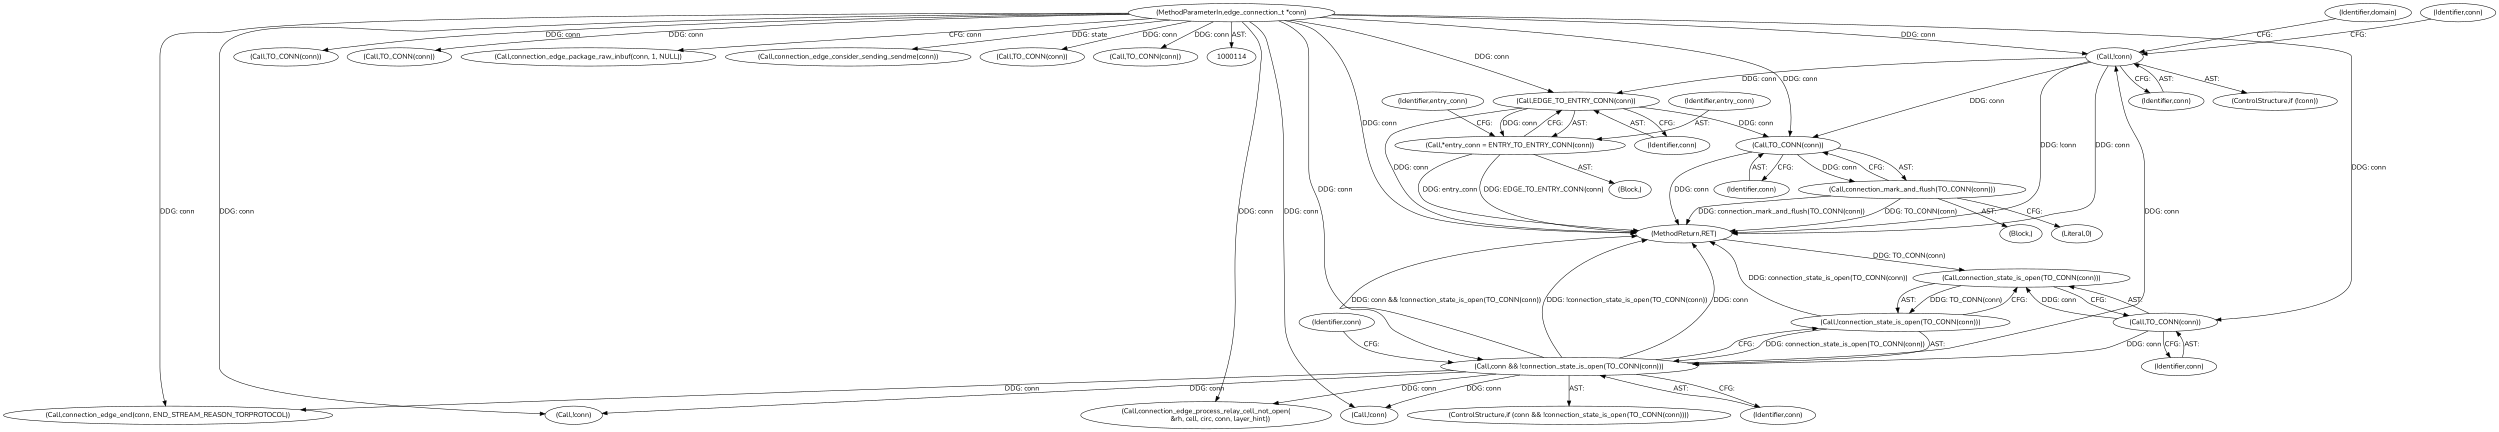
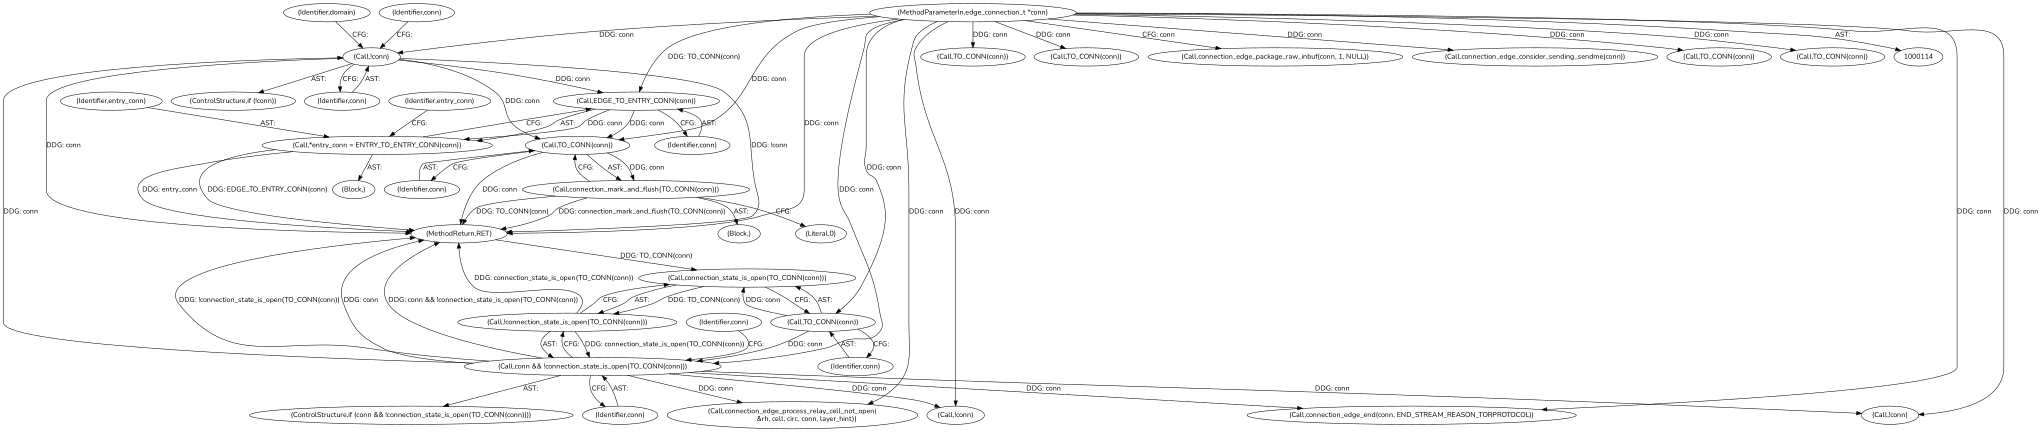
  digraph {
    fontname=Nunito
    node [fontname=Nunito]
    edge [fontname=Nunito]
    n1 [label="(Call,!conn)"]
    n2 [label="(Call,EDGE_TO_ENTRY_CONN(conn))"]
    n3 [label="(Call,TO_CONN(conn))"]
    n4 [label="(MethodReturn,RET)"]
    n5 [label="(ControlStructure,if (!conn))"]
    n6 [label="(Identifier,conn)"]
    n7 [label="(Call,*entry_conn = ENTRY_TO_ENTRY_CONN(conn))"]
    n8 [label="(Identifier,conn)"]
    n9 [label="(Call,connection_mark_and_flush(TO_CONN(conn)))"]
    n10 [label="(Identifier,conn)"]
    n11 [label="(Call,connection_state_is_open(TO_CONN(conn)))"]
    n12 [label="(Call,conn && !connection_state_is_open(TO_CONN(conn)))"]
    n13 [label="(Call,!connection_state_is_open(TO_CONN(conn)))"]
    n14 [label="(Call,connection_edge_process_relay_cell_not_open(\n               &rh, cell, circ, conn, layer_hint))"]
    n15 [label="(Call,connection_edge_end(conn, END_STREAM_REASON_TORPROTOCOL))"]
    n16 [label="(Call,!conn)"]
    n17 [label="(Identifier,conn)"]
    n18 [label="(Call,!conn)"]
    n19 [label="(ControlStructure,if (conn && !connection_state_is_open(TO_CONN(conn))))"]
    n20 [label="(Call,TO_CONN(conn))"]
    n21 [label="(Identifier,conn)"]
    n22 [label="(MethodParameterIn,edge_connection_t *conn)"]
    n23 [label="(Call,TO_CONN(conn))"]
    n24 [label="(Call,TO_CONN(conn))"]
    n25 [label="(Call,connection_edge_package_raw_inbuf(conn, 1, NULL))"]
    n26 [label="(Call,connection_edge_consider_sending_sendme(conn))"]
    n27 [label="(Call,TO_CONN(conn))"]
    n28 [label="(Call,TO_CONN(conn))"]
    1000114
    n30 [label="(Block,)"]
    n31 [label="(Block,)"]
    n32 [label="(Literal,0)"]
    n33 [label="(Identifier,domain)"]
    n34 [label="(Identifier,entry_conn)"]
    n35 [label="(Identifier,conn)"]
    n36 [label="(Identifier,entry_conn)"]
    n37 [label="(Identifier,conn)"]
    n1 -> n2 [label="DDG: conn"]
    n1 -> n3 [label="DDG: conn"]
    n1 -> n4 [label="DDG: !conn"]
    n1 -> n4 [label="DDG: conn"]
    n1 -> n5 [label="AST: "]
    n1 -> n6 [label="CFG: "]
    n2 -> n3 [label="DDG: conn"]
-   n2 -> n4 [label="DDG: conn"]
    n2 -> n7 [label="AST: "]
    n2 -> n7 [label="DDG: conn"]
    n2 -> n8 [label="CFG: "]
    n3 -> n4 [label="DDG: conn"]
    n3 -> n9 [label="AST: "]
    n3 -> n9 [label="DDG: conn"]
    n3 -> n10 [label="CFG: "]
    n4 -> n11 [label="DDG: TO_CONN(conn)"]
    n6 -> n1 [label="AST: "]
    n7 -> n2 [label="CFG: "]
    n7 -> n4 [label="DDG: EDGE_TO_ENTRY_CONN(conn)"]
    n7 -> n4 [label="DDG: entry_conn"]
    n7 -> n30 [label="AST: "]
    n8 -> n2 [label="AST: "]
    n9 -> n3 [label="CFG: "]
    n9 -> n4 [label="DDG: TO_CONN(conn)"]
    n9 -> n4 [label="DDG: connection_mark_and_flush(TO_CONN(conn))"]
    n9 -> n31 [label="AST: "]
    n9 -> n32 [label="CFG: "]
    n10 -> n3 [label="AST: "]
    n11 -> n13 [label="AST: "]
    n11 -> n13 [label="DDG: TO_CONN(conn)"]
    n11 -> n20 [label="CFG: "]
    n12 -> n1 [label="DDG: conn"]
    n12 -> n4 [label="DDG: conn"]
    n12 -> n4 [label="DDG: !connection_state_is_open(TO_CONN(conn))"]
    n12 -> n4 [label="DDG: conn && !connection_state_is_open(TO_CONN(conn))"]
    n12 -> n13 [label="CFG: "]
    n12 -> n14 [label="DDG: conn"]
    n12 -> n15 [label="DDG: conn"]
    n12 -> n16 [label="DDG: conn"]
    n12 -> n17 [label="CFG: "]
    n12 -> n18 [label="DDG: conn"]
    n12 -> n19 [label="AST: "]
    n13 -> n4 [label="DDG: connection_state_is_open(TO_CONN(conn))"]
    n13 -> n11 [label="CFG: "]
    n13 -> n12 [label="AST: "]
    n13 -> n12 [label="DDG: connection_state_is_open(TO_CONN(conn))"]
    n17 -> n12 [label="AST: "]
    n20 -> n11 [label="AST: "]
    n20 -> n11 [label="DDG: conn"]
    n20 -> n12 [label="DDG: conn"]
    n20 -> n21 [label="CFG: "]
    n21 -> n20 [label="AST: "]
    n22 -> n1 [label="DDG: conn"]
-   n22 -> n2 [label="DDG: conn"]
+   n22 -> n2 [label="DDG: TO_CONN(conn)"]
    n22 -> n3 [label="DDG: conn"]
    n22 -> n4 [label="DDG: conn"]
    n22 -> n12 [label="DDG: conn"]
    n22 -> n14 [label="DDG: conn"]
    n22 -> n15 [label="DDG: conn"]
    n22 -> n16 [label="DDG: conn"]
    n22 -> n18 [label="DDG: conn"]
    n22 -> n20 [label="DDG: conn"]
    n22 -> n23 [label="DDG: conn"]
    n22 -> n24 [label="DDG: conn"]
    n22 -> n25 [label="CFG: conn"]
-   n22 -> n26 [label="DDG: state"]
+   n22 -> n26 [label="DDG: conn"]
    n22 -> n27 [label="DDG: conn"]
    n22 -> n28 [label="DDG: conn"]
    n22 -> 1000114 [label="AST: "]
    n33 -> n1 [label="CFG: "]
    n34 -> n7 [label="AST: "]
    n35 -> n1 [label="CFG: "]
    n36 -> n7 [label="CFG: "]
    n37 -> n12 [label="CFG: "]
  }
